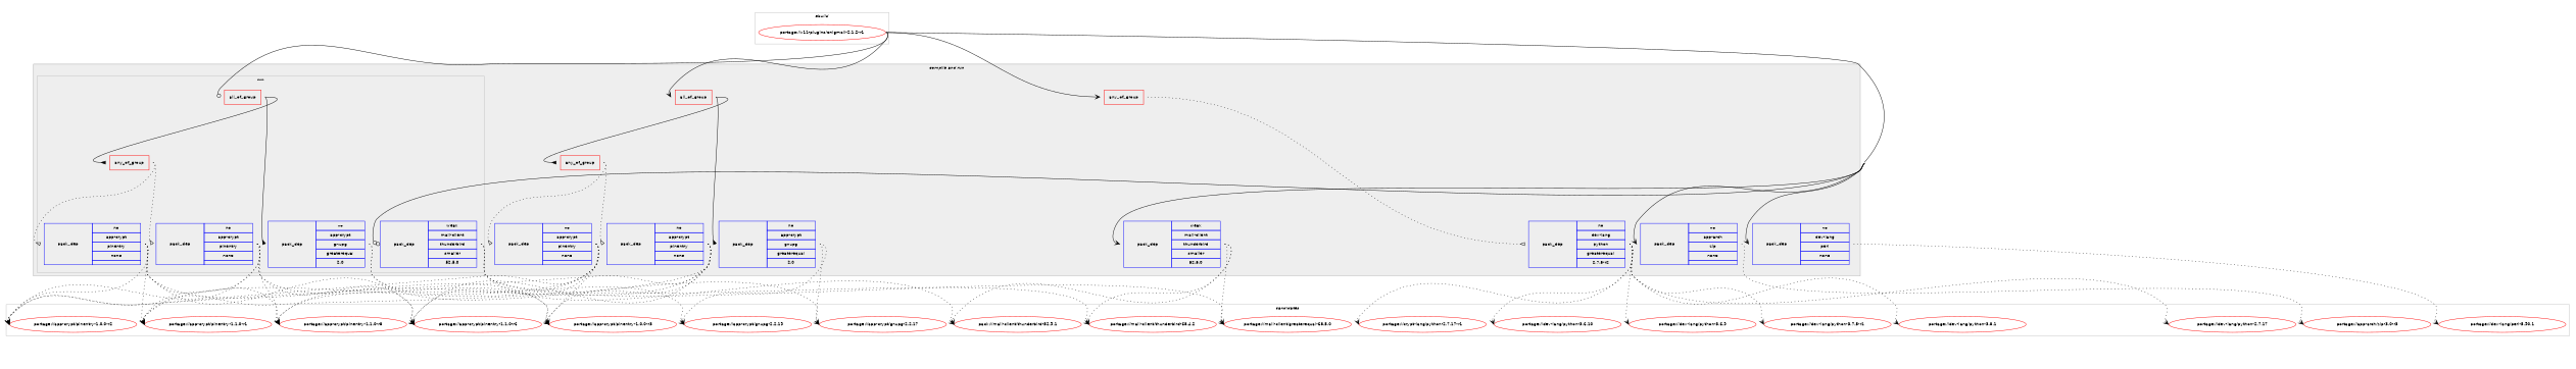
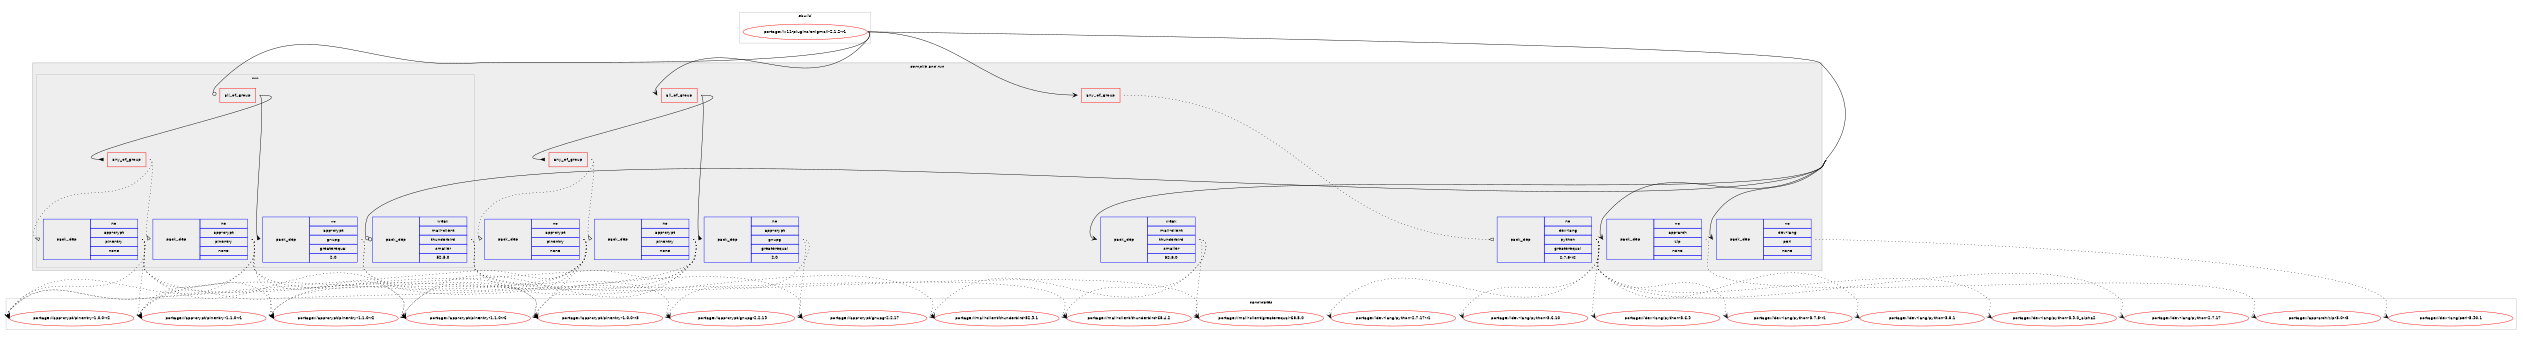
  digraph {
    compound=true
    concentrate=true
    fontname=Helvetica
    fontsize=10
    newrank=true
    rankdir=TB
    ranksep=1.5
    node [color=red fontname=Helvetica fontsize=10]
    edge [arrowhead=vee headport=w style=dotted tailport=e weight=100]
    n1 [label="portage://x11-plugins/enigmail-2.1.2-r1" width=4]
    n2 [color=blue label=<<TABLE BORDER="0" CELLBORDER="1" CELLSPACING="0" CELLPADDING="4" WIDTH="220"><TR><TD ROWSPAN="6" CELLPADDING="30">pack_dep</TD></TR><TR><TD WIDTH="110">no</TD></TR><TR><TD>app-crypt</TD></TR><TR><TD>gnupg</TD></TR><TR><TD>greaterequal</TD></TR><TR><TD>2.0</TD></TR></TABLE>> shape=none]
    n3 [color=blue label=<<TABLE BORDER="0" CELLBORDER="1" CELLSPACING="0" CELLPADDING="4" WIDTH="220"><TR><TD ROWSPAN="6" CELLPADDING="30">pack_dep</TD></TR><TR><TD WIDTH="110">no</TD></TR><TR><TD>app-crypt</TD></TR><TR><TD>pinentry</TD></TR><TR><TD>none</TD></TR><TR><TD></TD></TR></TABLE>> shape=none]
    n4 [color=blue label=<<TABLE BORDER="0" CELLBORDER="1" CELLSPACING="0" CELLPADDING="4" WIDTH="220"><TR><TD ROWSPAN="6" CELLPADDING="30">pack_dep</TD></TR><TR><TD WIDTH="110">no</TD></TR><TR><TD>app-crypt</TD></TR><TR><TD>pinentry</TD></TR><TR><TD>none</TD></TR><TR><TD></TD></TR></TABLE>> shape=none]
    n5 [label=<<TABLE BORDER="0" CELLBORDER="1" CELLSPACING="0" CELLPADDING="4"><TR><TD CELLPADDING="10">any_of_group</TD></TR></TABLE>> shape=none]
    n6 [label=<<TABLE BORDER="0" CELLBORDER="1" CELLSPACING="0" CELLPADDING="4"><TR><TD CELLPADDING="10">all_of_group</TD></TR></TABLE>> shape=none]
    n7 [color=blue label=<<TABLE BORDER="0" CELLBORDER="1" CELLSPACING="0" CELLPADDING="4" WIDTH="220"><TR><TD ROWSPAN="6" CELLPADDING="30">pack_dep</TD></TR><TR><TD WIDTH="110">no</TD></TR><TR><TD>dev-lang</TD></TR><TR><TD>python</TD></TR><TR><TD>greaterequal</TD></TR><TR><TD>2.7.5-r2</TD></TR></TABLE>> shape=none]
    n8 [label=<<TABLE BORDER="0" CELLBORDER="1" CELLSPACING="0" CELLPADDING="4"><TR><TD CELLPADDING="10">any_of_group</TD></TR></TABLE>> shape=none]
    n9 [color=blue label=<<TABLE BORDER="0" CELLBORDER="1" CELLSPACING="0" CELLPADDING="4" WIDTH="220"><TR><TD ROWSPAN="6" CELLPADDING="30">pack_dep</TD></TR><TR><TD WIDTH="110">no</TD></TR><TR><TD>app-arch</TD></TR><TR><TD>zip</TD></TR><TR><TD>none</TD></TR><TR><TD></TD></TR></TABLE>> shape=none]
    n10 [color=blue label=<<TABLE BORDER="0" CELLBORDER="1" CELLSPACING="0" CELLPADDING="4" WIDTH="220"><TR><TD ROWSPAN="6" CELLPADDING="30">pack_dep</TD></TR><TR><TD WIDTH="110">no</TD></TR><TR><TD>dev-lang</TD></TR><TR><TD>perl</TD></TR><TR><TD>none</TD></TR><TR><TD></TD></TR></TABLE>> shape=none]
    n11 [color=blue label=<<TABLE BORDER="0" CELLBORDER="1" CELLSPACING="0" CELLPADDING="4" WIDTH="220"><TR><TD ROWSPAN="6" CELLPADDING="30">pack_dep</TD></TR><TR><TD WIDTH="110">weak</TD></TR><TR><TD>mail-client</TD></TR><TR><TD>thunderbird</TD></TR><TR><TD>smaller</TD></TR><TR><TD>52.5.0</TD></TR></TABLE>> shape=none]
    n12 [color=blue label=<<TABLE BORDER="0" CELLBORDER="1" CELLSPACING="0" CELLPADDING="4" WIDTH="220"><TR><TD ROWSPAN="6" CELLPADDING="30">pack_dep</TD></TR><TR><TD WIDTH="110">no</TD></TR><TR><TD>app-crypt</TD></TR><TR><TD>gnupg</TD></TR><TR><TD>greaterequal</TD></TR><TR><TD>2.0</TD></TR></TABLE>> shape=none]
    n13 [color=blue label=<<TABLE BORDER="0" CELLBORDER="1" CELLSPACING="0" CELLPADDING="4" WIDTH="220"><TR><TD ROWSPAN="6" CELLPADDING="30">pack_dep</TD></TR><TR><TD WIDTH="110">no</TD></TR><TR><TD>app-crypt</TD></TR><TR><TD>pinentry</TD></TR><TR><TD>none</TD></TR><TR><TD></TD></TR></TABLE>> shape=none]
    n14 [color=blue label=<<TABLE BORDER="0" CELLBORDER="1" CELLSPACING="0" CELLPADDING="4" WIDTH="220"><TR><TD ROWSPAN="6" CELLPADDING="30">pack_dep</TD></TR><TR><TD WIDTH="110">no</TD></TR><TR><TD>app-crypt</TD></TR><TR><TD>pinentry</TD></TR><TR><TD>none</TD></TR><TR><TD></TD></TR></TABLE>> shape=none]
    n15 [label=<<TABLE BORDER="0" CELLBORDER="1" CELLSPACING="0" CELLPADDING="4"><TR><TD CELLPADDING="10">any_of_group</TD></TR></TABLE>> shape=none]
    n16 [label=<<TABLE BORDER="0" CELLBORDER="1" CELLSPACING="0" CELLPADDING="4"><TR><TD CELLPADDING="10">all_of_group</TD></TR></TABLE>> shape=none]
    n17 [color=blue label=<<TABLE BORDER="0" CELLBORDER="1" CELLSPACING="0" CELLPADDING="4" WIDTH="220"><TR><TD ROWSPAN="6" CELLPADDING="30">pack_dep</TD></TR><TR><TD WIDTH="110">weak</TD></TR><TR><TD>mail-client</TD></TR><TR><TD>thunderbird</TD></TR><TR><TD>smaller</TD></TR><TR><TD>52.5.0</TD></TR></TABLE>> shape=none]
    n18 [label="portage://app-crypt/gnupg-2.2.19" width=4]
    n19 [label="portage://app-crypt/gnupg-2.2.17" width=4]
    n20 [label="portage://app-crypt/pinentry-1.1.0-r6" width=4]
-   n21 [label="portage://app-crypt/pinentry-1.1.0-r8" width=4]
+   n21 [label="portage://app-crypt/pinentry-1.1.0-r2" width=4]
    n22 [label="portage://app-crypt/pinentry-1.1.0-r1" width=4]
    n23 [label="portage://app-crypt/pinentry-1.0.0-r3" width=4]
    n24 [label="portage://app-crypt/pinentry-1.0.0-r2" width=4]
+   n25 [label="portage://dev-lang/python-3.9.0_alpha2" width=4]
    n26 [label="portage://dev-lang/python-3.8.1" width=4]
    n27 [label="portage://dev-lang/python-3.7.5-r1" width=4]
    n28 [label="portage://dev-lang/python-3.6.9" width=4]
    n29 [label="portage://dev-lang/python-3.6.10" width=4]
-   n30 [label="portage://crypt-lang/python-2.7.17-r1" width=4]
+   n30 [label="portage://dev-lang/python-2.7.17-r1" width=4]
    n31 [label="portage://dev-lang/python-2.7.17" width=4]
    n32 [label="portage://app-arch/zip-3.0-r3" width=4]
    n33 [label="portage://dev-lang/perl-5.90.1" width=4]
    n34 [label="portage://mail-client/greaterequal-68.5.0" width=4]
    n35 [label="portage://mail-client/thunderbird-68.4.2" width=4]
-   n36 [label="pack://mail-client/thunderbird-52.9.1" width=4]
+   n36 [label="portage://mail-client/thunderbird-52.9.1" width=4]
    subgraph cluster_1 {
      color=gray
      label=<<i>ebuild</i>>
      rank=same
      n1
    }
    subgraph cluster_2 {
      color=gray
      label=<<i>dependencies</i>>
      subgraph cluster_3 {
        color=gray
        fillcolor="#eeeeee"
        label=<<i>compile</i>>
        style=filled
        subgraph sub_4 {
          color=gray
          fillcolor="#eeeeee"
          label=<<i>compile</i>>
          style=filled
          n6
          subgraph sub_5 {
            color=gray
            fillcolor="#eeeeee"
            label=<<i>compile</i>>
            style=filled
            n2
          }
          subgraph sub_6 {
            color=gray
            fillcolor="#eeeeee"
            label=<<i>compile</i>>
            style=filled
            n5
            subgraph sub_7 {
              color=gray
              fillcolor="#eeeeee"
              label=<<i>compile</i>>
              style=filled
              n3
            }
            subgraph sub_8 {
              color=gray
              fillcolor="#eeeeee"
              label=<<i>compile</i>>
              style=filled
              n4
            }
          }
        }
        subgraph sub_9 {
          color=gray
          fillcolor="#eeeeee"
          label=<<i>compile</i>>
          style=filled
          n8
          subgraph sub_10 {
            color=gray
            fillcolor="#eeeeee"
            label=<<i>compile</i>>
            style=filled
            n7
          }
        }
        subgraph sub_11 {
          color=gray
          fillcolor="#eeeeee"
          label=<<i>compile</i>>
          style=filled
          n9
        }
        subgraph sub_12 {
          color=gray
          fillcolor="#eeeeee"
          label=<<i>compile</i>>
          style=filled
          n10
        }
        subgraph sub_13 {
          color=gray
          fillcolor="#eeeeee"
          label=<<i>compile</i>>
          style=filled
          n11
        }
      }
      subgraph cluster_14 {
        color=gray
        fillcolor="#eeeeee"
        label=<<i>compile and run</i>>
        style=filled
      }
      subgraph cluster_15 {
        color=gray
        fillcolor="#eeeeee"
        label=<<i>run</i>>
        style=filled
        subgraph sub_16 {
          color=gray
          fillcolor="#eeeeee"
          label=<<i>run</i>>
          style=filled
          n16
          subgraph sub_17 {
            color=gray
            fillcolor="#eeeeee"
            label=<<i>run</i>>
            style=filled
            n12
          }
          subgraph sub_18 {
            color=gray
            fillcolor="#eeeeee"
            label=<<i>run</i>>
            style=filled
            n15
            subgraph sub_19 {
              color=gray
              fillcolor="#eeeeee"
              label=<<i>run</i>>
              style=filled
              n13
            }
            subgraph sub_20 {
              color=gray
              fillcolor="#eeeeee"
              label=<<i>run</i>>
              style=filled
              n14
            }
          }
        }
        subgraph sub_21 {
          color=gray
          fillcolor="#eeeeee"
          label=<<i>run</i>>
          style=filled
          n17
        }
      }
    }
    subgraph cluster_22 {
      color=gray
      label=<<i>candidates</i>>
      rank=same
      subgraph sub_23 {
        color=black
        label=<<i>candidates</i>>
        nodesep=1
        rank=same
        n18
        n19
      }
      subgraph sub_24 {
        color=black
        label=<<i>candidates</i>>
        nodesep=1
        rank=same
        n20
        n21
        n22
        n23
        n24
      }
      subgraph sub_25 {
        color=black
        label=<<i>candidates</i>>
        nodesep=1
        rank=same
        n20
        n21
        n22
        n23
        n24
      }
      subgraph sub_26 {
        color=black
        label=<<i>candidates</i>>
        nodesep=1
        rank=same
+       n25
        n26
        n27
        n28
        n29
        n30
        n31
      }
      subgraph sub_27 {
        color=black
        label=<<i>candidates</i>>
        nodesep=1
        rank=same
        n32
      }
      subgraph sub_28 {
        color=black
        label=<<i>candidates</i>>
        nodesep=1
        rank=same
        n33
      }
      subgraph sub_29 {
        color=black
        label=<<i>candidates</i>>
        nodesep=1
        rank=same
        n34
        n35
        n36
      }
      subgraph sub_30 {
        color=black
        label=<<i>candidates</i>>
        nodesep=1
        rank=same
        n18
        n19
      }
      subgraph sub_31 {
        color=black
        label=<<i>candidates</i>>
        nodesep=1
        rank=same
        n20
        n21
        n22
        n23
        n24
      }
      subgraph sub_32 {
        color=black
        label=<<i>candidates</i>>
        nodesep=1
        rank=same
        n20
        n21
        n22
        n23
        n24
      }
      subgraph sub_33 {
        color=black
        label=<<i>candidates</i>>
        nodesep=1
        rank=same
        n34
        n35
        n36
      }
    }
    n1 -> n6 [style=solid weight=20]
    n1 -> n8 [style=solid weight=20]
    n1 -> n9 [style=solid weight=20]
    n1 -> n10 [style=solid weight=20]
    n1 -> n11 [style=solid weight=20]
    n1 -> n16 [arrowhead=odot style=solid weight=20]
    n1 -> n17 [arrowhead=odot style=solid weight=20]
    n2 -> n18
    n2 -> n19
    n3 -> n20
    n3 -> n21
    n3 -> n22
    n3 -> n23
    n3 -> n24
    n4 -> n20
    n4 -> n21
    n4 -> n22
    n4 -> n23
    n4 -> n24
    n5 -> n3 [arrowhead=oinv weight=20]
    n5 -> n4 [arrowhead=oinv weight=20]
    n6 -> n2 [arrowhead=inv style=solid weight=20]
    n6 -> n5 [arrowhead=inv style=solid weight=20]
+   n7 -> n25
    n7 -> n26
    n7 -> n27
    n7 -> n28
    n7 -> n29
    n7 -> n30
    n7 -> n31
    n8 -> n7 [arrowhead=oinv weight=20]
    n9 -> n32
    n10 -> n33
    n11 -> n34
    n11 -> n35
    n11 -> n36
    n12 -> n18
    n12 -> n19
    n13 -> n20
    n13 -> n21
    n13 -> n22
    n13 -> n23
    n13 -> n24
    n14 -> n20
    n14 -> n21
    n14 -> n22
    n14 -> n23
    n14 -> n24
    n15 -> n13 [arrowhead=oinv weight=20]
    n15 -> n14 [arrowhead=oinv weight=20]
    n16 -> n12 [arrowhead=inv style=solid weight=20]
    n16 -> n15 [arrowhead=inv style=solid weight=20]
    n17 -> n34
    n17 -> n35
    n17 -> n36
  }
